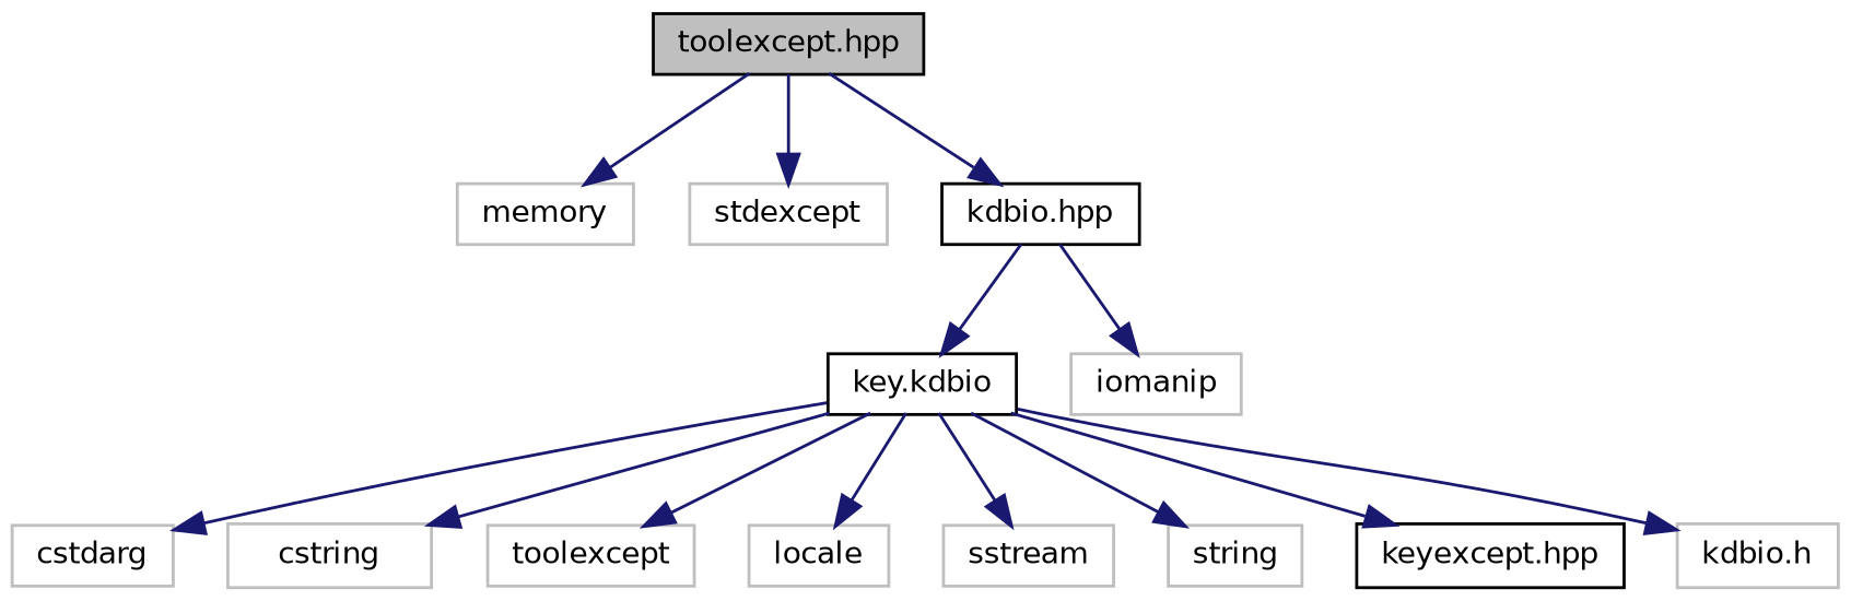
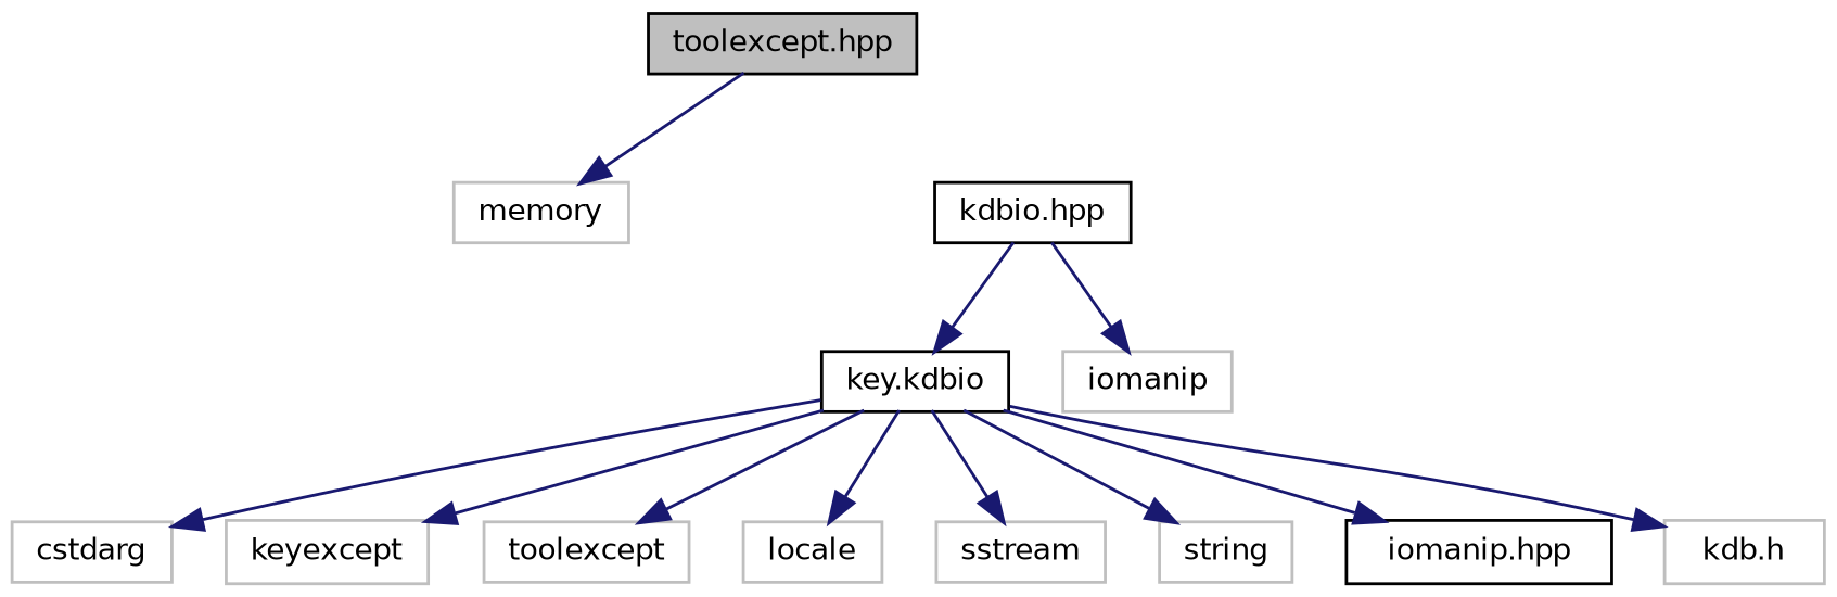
  digraph {
    node [color=grey75 fillcolor=white fontname=Helvetica fontsize=10 shape=record style=filled]
    edge [color=midnightblue fontname=Helvetica fontsize=10 labelfontname=Helvetica labelfontsize=10 style=solid]
    n1 [color=black fillcolor=grey75 fontcolor=black height=0.2 label="toolexcept.hpp" width=0.4]
    n2 [height=0.2 label=memory width=0.4]
-   n3 [height=0.2 label=stdexcept width=0.4]
    n4 [color=black height=0.2 label="kdbio.hpp" width=0.4]
    n5 [color=black height=0.2 label="key.kdbio" width=0.4]
    n6 [height=0.2 label=iomanip width=0.4]
    n7 [height=0.2 label=cstdarg width=0.4]
-   n8 [height=0.2 label=cstring width=0.4]
+   n8 [height=0.2 label=keyexcept width=0.4]
    n9 [height=0.2 label=toolexcept width=0.4]
    n10 [height=0.2 label=locale width=0.4]
    n11 [height=0.2 label=sstream width=0.4]
    n12 [height=0.2 label=string width=0.4]
-   n13 [color=black height=0.2 label="keyexcept.hpp" width=0.4]
-   n14 [height=0.2 label="kdbio.h" width=0.4]
+   n13 [color=black height=0.2 label="iomanip.hpp" width=0.4]
+   n14 [height=0.2 label="kdb.h" width=0.4]
    n1 -> n2
-   n1 -> n3
-   n1 -> n4
    n4 -> n5
    n4 -> n6
    n5 -> n7
    n5 -> n8
    n5 -> n9
    n5 -> n10
    n5 -> n11
    n5 -> n12
    n5 -> n13
    n5 -> n14
  }
